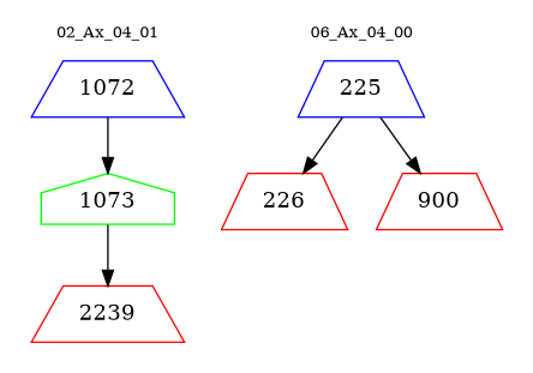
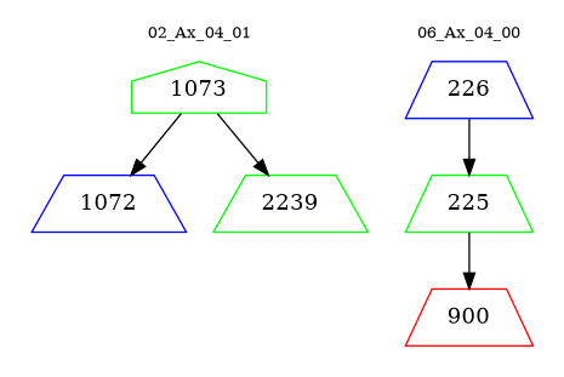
  digraph {
    node [color=green shape=trapezium]
    edge [color=black]
    n1 [label=1073 shape=house]
    n2 [color=blue label=1072]
-   n3 [color=red label=2239]
-   n4 [color=blue label=225]
-   n5 [color=red label=226]
+   n3 [label=2239]
+   n4 [label=225]
+   n5 [color=blue label=226]
    n6 [color=red label=900]
    subgraph cluster_1 {
      color=white
      fontsize=10
      label="02_Ax_04_01"
      n1
      n2
      n3
    }
    subgraph cluster_2 {
      color=white
      fontsize=10
      label="06_Ax_04_00"
      n4
      n5
      n6
    }
-   n2 -> n1
+   n1 -> n2
    n1 -> n3
-   n4 -> n5
+   n5 -> n4
    n4 -> n6
  }
